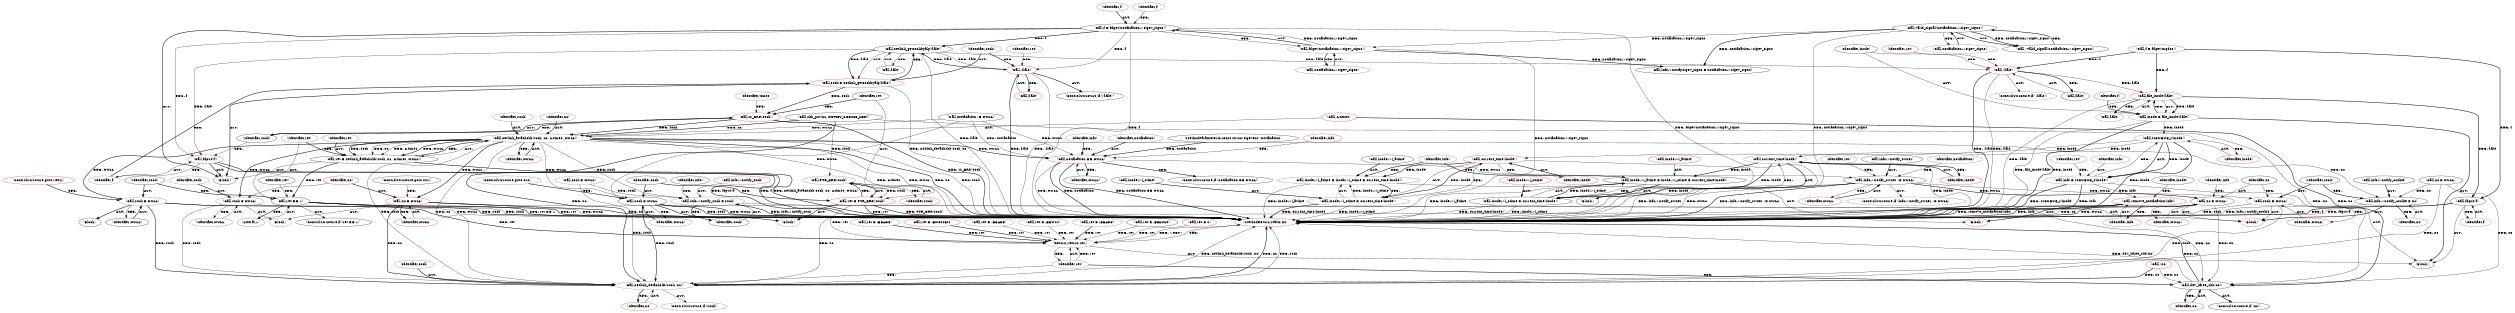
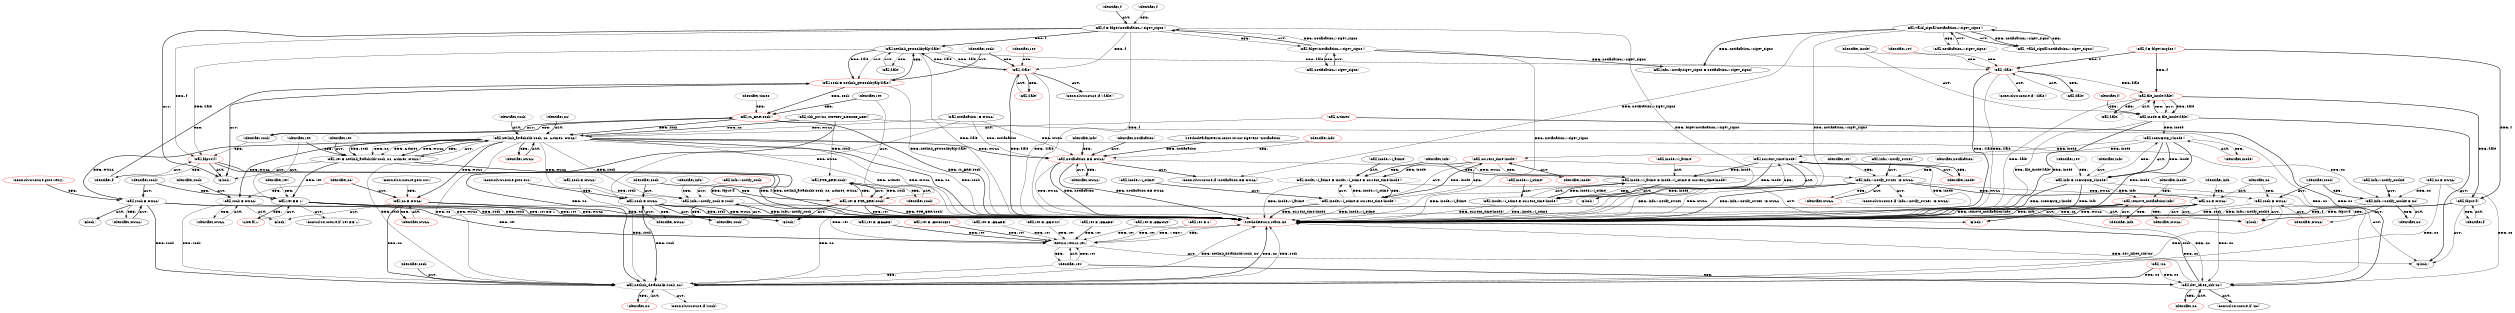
  digraph {
    node [color=gray40]
    edge [style=solid]
    n1 [color=black label="(Call,netlink_getsockbyfilp(f.file))"]
    n2 [color=red label="(Call,!f.file)"]
    n3 [color=red label="(Call,sock = netlink_getsockbyfilp(f.file))"]
    n4 [color=red label="(Call,fdput(f))"]
    n5 [color=red label="(Call,!f.file)"]
    n6 [color=black label="(Call,f.file)"]
    n7 [color=red label="(MethodReturn,static int)"]
    n8 [color=red label="(Call,f.file)"]
    n9 [color=black label="(ControlStructure,if (!f.file))"]
    n10 [color=black label="(Block,)"]
    n11 [color=red label="(Call,IS_ERR(sock))"]
    n12 [label="(Identifier,f)"]
    n13 [color=red label="(Call,file_inode(f.file))"]
    n14 [label="(ControlStructure,if (!f.file))"]
    n15 [color=black label="(Call,f.file)"]
    n16 [label="(Return,return ret;)"]
    n17 [color=black label="(Call,f = fdget(notification->sigev_signo))"]
    n18 [label="(Call,fdget(notification->sigev_signo))"]
    n19 [color=black label="(Call,info->notify.sigev_signo = notification->sigev_signo)"]
    n20 [label="(Call,notification->sigev_signo)"]
    n21 [color=black label="(Call,valid_signal(notification->sigev_signo))"]
    n22 [label="(Call,notification->sigev_signo)"]
    n23 [color=black label="(Call,!valid_signal(notification->sigev_signo))"]
    n24 [label="(Call,PTR_ERR(sock))"]
    n25 [label="(Call,netlink_attachskb(sock, nc, &timeo, NULL))"]
    n26 [color=black label="(Identifier,sock)"]
    n27 [color=red label="(Call,ret = PTR_ERR(sock))"]
    n28 [color=red label="(Identifier,sock)"]
    n29 [color=black label="(Call,sock = NULL)"]
    n30 [label="(Call,netlink_detachskb(sock, nc))"]
    n31 [color=black label="(Call,ret = netlink_attachskb(sock, nc, &timeo, NULL))"]
    n32 [label="(Call,sock = NULL)"]
    n33 [label="(Call,sock = NULL)"]
    n34 [color=red label="(Call,nc = NULL)"]
    n35 [color=red label="(Call,notification == NULL)"]
    n36 [label="(Call,info->notify_sock = sock)"]
    n37 [color=black label="(Call,info->notify_cookie = nc)"]
    n38 [color=red label="(Identifier,NULL)"]
    n39 [label="(Block,)"]
    n40 [color=black label="(Block,)"]
    n41 [label="(Identifier,ret)"]
    n42 [color=black label="(Call,dev_kfree_skb(nc))"]
    n43 [label="(Identifier,NULL)"]
    n44 [color=red label="(Identifier,nc)"]
    n45 [label="(ControlStructure,if (sock))"]
    n46 [color=black label="(Call,ret == 1)"]
    n47 [color=black label="(Block,)"]
    n48 [color=black label="(Identifier,NULL)"]
    n49 [label="(Identifier,NULL)"]
    n50 [label="(Block,)"]
    n51 [color=red label="(Identifier,NULL)"]
    n52 [color=red label="(Identifier,nc)"]
    n53 [color=black label="(ControlStructure,if (nc))"]
    n54 [color=black label="(Call,info->notify_owner != NULL)"]
    n55 [color=black label="(ControlStructure,if (notification == NULL))"]
    n56 [color=black label="(Identifier,NULL)"]
    n57 [color=red label="(Block,)"]
    n58 [color=black label="(Identifier,sock)"]
    n59 [label="(Identifier,nc)"]
    n60 [color=black label="(ControlStructure,if (ret == 1))"]
    n61 [color=red label="(Literal,1)"]
    n62 [label="(Call,sock = NULL)"]
    n63 [color=black label="(Call,nc = NULL)"]
    n64 [label="(ControlStructure,if (info->notify_owner != NULL))"]
    n65 [color=red label="(Identifier,NULL)"]
    n66 [color=red label="(Identifier,NULL)"]
    n67 [color=red label="(Identifier,NULL)"]
    n68 [label="(Call,inode = file_inode(f.file))"]
    n69 [color=black label="(Call,fdput(f))"]
    n70 [label="(Call,f.file)"]
    n71 [label="(Call,MQUEUE_I(inode))"]
    n72 [label="(Identifier,f)"]
    n73 [label="(Call,info = MQUEUE_I(inode))"]
    n74 [color=red label="(Call,current_time(inode))"]
    n75 [label="(Call,current_time(inode))"]
    n76 [color=red label="(Identifier,inode)"]
    n77 [color=red label="(Call,remove_notification(info))"]
    n78 [label="(Call,inode->i_atime = inode->i_ctime = current_time(inode))"]
    n79 [label="(Call,inode->i_ctime = current_time(inode))"]
    n80 [color=red label="(Identifier,inode)"]
    n81 [color=black label="(Call,inode->i_atime = inode->i_ctime = current_time(inode))"]
    n82 [color=black label="(Call,inode->i_ctime = current_time(inode))"]
    n83 [color=red label="(Identifier,inode)"]
    n84 [color=red label="(Identifier,info)"]
    n85 [color=red label="(Block,)"]
    n86 [color=black label="(Block,)"]
    n87 [label="(Identifier,sock)"]
    n88 [label="(Identifier,ret)"]
    n89 [label="(Identifier,info)"]
    n90 [label="(Identifier,ret)"]
    n91 [label="(Call,ret = -EBADF)"]
    n92 [color=black label="(Call,inode->i_atime)"]
    n93 [label="(Identifier,sock)"]
    n94 [label="(Identifier,notification)"]
    n95 [color=red label="(Call,inode->i_atime)"]
    n96 [label="(Call,ret = -EBADF)"]
    n97 [color=red label="(Call,ret = 0)"]
    n98 [label="(Identifier,info)"]
    n99 [color=black label="(Identifier,ret)"]
    n100 [color=red label="(Call,ret = -ENOMEM)"]
    n101 [color=red label="(Identifier,ret)"]
    n102 [label="(Identifier,f)"]
    n103 [label="(Identifier,sock)"]
    n104 [color=black label="(MethodParameterIn,const struct sigevent *notification)"]
    n105 [label="(Identifier,nc)"]
    n106 [label="(ControlStructure,goto out;)"]
    n107 [color=black label="(Call,inode->i_ctime)"]
    n108 [color=black label="(Identifier,inode)"]
    n109 [color=black label="(Call,nc = NULL)"]
    n110 [color=red label="(Identifier,info)"]
    n111 [label="(Call,ret = -EBADF)"]
    n112 [color=black label="(Identifier,ret)"]
    n113 [color=black label="(Call,info->notify_cookie)"]
    n114 [color=black label="(Identifier,nc)"]
    n115 [color=red label="(Call,inode->i_ctime)"]
    n116 [label="(Identifier,notification)"]
    n117 [color=red label="(Identifier,ret)"]
    n118 [label="(Identifier,ret)"]
    n119 [color=red label="(Call,&timeo)"]
    n120 [color=red label="(Call,info->notify_sock)"]
    n121 [color=red label="(ControlStructure,goto retry;)"]
    n122 [label="(Identifier,sock)"]
    n123 [label="(Identifier,ret)"]
    n124 [color=black label="(Identifier,inode)"]
    n125 [label="(Identifier,info)"]
    n126 [color=black label="(Identifier,sock)"]
    n127 [color=black label="(Call,skb_put(nc, NOTIFY_COOKIE_LEN))"]
    n128 [color=black label="(Call,info->notify_owner)"]
    n129 [color=black label="(Identifier,sock)"]
    n130 [label="(Call,ret = -EBUSY)"]
    n131 [color=black label="(Call,ret = -EFAULT)"]
    n132 [color=black label="(Identifier,sock)"]
    n133 [label="(Identifier,timeo)"]
    n134 [color=red label="(Call,!nc)"]
    n135 [label="(Call,sock = NULL)"]
    n136 [label="(Identifier,f)"]
    n137 [color=red label="(Call,f = fdget(mqdes))"]
    n138 [color=red label="(Identifier,nc)"]
    n139 [label="(Identifier,info)"]
    n140 [color=red label="(Identifier,f)"]
    n141 [color=black label="(Identifier,info)"]
    n142 [color=black label="(Call,notification != NULL)"]
    n143 [color=black label="(ControlStructure,goto out;)"]
    n1 -> n2 [label="DDG: f.file"]
    n1 -> n3 [label="AST: "]
    n1 -> n3 [label="DDG: f.file" style=bold]
    n1 -> n4 [label="DDG: f.file"]
    n1 -> n5 [label="DDG: f.file"]
    n1 -> n6 [label="CFG: "]
    n1 -> n7 [label="DDG: f.file"]
    n2 -> n1 [label="DDG: f.file" style=bold]
    n2 -> n7 [label="DDG: f.file" style=bold]
    n2 -> n7 [label="DDG: !f.file"]
    n2 -> n8 [label="CFG: " style=bold]
    n2 -> n9 [label="AST: " style=bold]
    n3 -> n1 [label="CFG: " style=bold]
-   n3 -> n7 [label="DDG: netlink_detachskb(sock, nc)"]
+   n3 -> n7 [label="DDG: netlink_getsockbyfilp(f.file)"]
    n3 -> n10 [label="AST: " style=bold]
    n3 -> n11 [label="DDG: sock" style=bold]
    n4 -> n7 [label="DDG: fdput(f)" style=bold]
    n4 -> n7 [label="DDG: f" style=bold]
    n4 -> n10 [label="AST: " style=bold]
    n4 -> n12 [label="CFG: "]
    n5 -> n7 [label="DDG: !f.file" style=bold]
    n5 -> n7 [label="DDG: f.file"]
    n5 -> n13 [label="DDG: f.file"]
    n5 -> n14 [label="AST: "]
    n5 -> n15 [label="CFG: " style=bold]
    n6 -> n1 [label="AST: "]
    n7 -> n16 [label="CFG: "]
    n8 -> n2 [label="AST: "]
    n11 -> n7 [label="DDG: IS_ERR(sock)" style=bold]
    n11 -> n24 [label="DDG: sock"]
    n11 -> n25 [label="DDG: sock" style=bold]
    n11 -> n26 [label="CFG: " style=bold]
    n12 -> n3 [label="CFG: " style=bold]
    n12 -> n4 [label="AST: "]
    n13 -> n7 [label="DDG: f.file"]
    n13 -> n68 [label="AST: "]
    n13 -> n68 [label="DDG: f.file" style=bold]
    n13 -> n69 [label="DDG: f.file" style=bold]
    n13 -> n70 [label="CFG: " style=bold]
    n15 -> n5 [label="AST: "]
    n16 -> n7 [label="DDG: <RET>"]
    n16 -> n40 [label="AST: "]
    n16 -> n41 [label="CFG: "]
    n17 -> n1 [label="DDG: f" style=bold]
    n17 -> n2 [label="DDG: f"]
    n17 -> n4 [label="DDG: f"]
    n17 -> n7 [label="DDG: f"]
    n17 -> n7 [label="DDG: fdget(notification->sigev_signo)"]
    n17 -> n10 [label="AST: " style=bold]
    n17 -> n18 [label="CFG: "]
    n18 -> n7 [label="DDG: notification->sigev_signo"]
    n18 -> n17 [label="AST: " style=bold]
    n18 -> n17 [label="DDG: notification->sigev_signo"]
    n18 -> n19 [label="DDG: notification->sigev_signo" style=bold]
    n18 -> n20 [label="CFG: " style=bold]
    n20 -> n18 [label="AST: " style=bold]
    n21 -> n7 [label="DDG: notification->sigev_signo"]
-   n21 -> n18 [label="DDG: notification->sigev_signo"]
+   n21 -> n55 [label="DDG: notification->sigev_signo"]
    n21 -> n19 [label="DDG: notification->sigev_signo" style=bold]
    n21 -> n22 [label="CFG: "]
    n21 -> n23 [label="AST: " style=bold]
    n21 -> n23 [label="DDG: notification->sigev_signo" style=bold]
    n22 -> n21 [label="AST: " style=bold]
    n23 -> n21 [label="CFG: " style=bold]
    n24 -> n27 [label="AST: " style=bold]
    n24 -> n27 [label="DDG: sock"]
    n24 -> n28 [label="CFG: "]
    n25 -> n7 [label="DDG: sock"]
    n25 -> n7 [label="DDG: &timeo"]
    n25 -> n7 [label="DDG: NULL"]
    n25 -> n7 [label="DDG: nc" style=bold]
    n25 -> n29 [label="DDG: NULL"]
    n25 -> n30 [label="DDG: sock"]
    n25 -> n30 [label="DDG: nc"]
    n25 -> n31 [label="AST: "]
    n25 -> n31 [label="DDG: sock" style=bold]
    n25 -> n31 [label="DDG: nc"]
    n25 -> n31 [label="DDG: &timeo"]
    n25 -> n31 [label="DDG: NULL" style=bold]
    n25 -> n32 [label="DDG: NULL" style=bold]
    n25 -> n33 [label="DDG: NULL" style=bold]
    n25 -> n34 [label="DDG: NULL" style=bold]
    n25 -> n35 [label="DDG: NULL" style=bold]
    n25 -> n36 [label="DDG: sock"]
    n25 -> n37 [label="DDG: nc"]
    n25 -> n38 [label="CFG: " style=bold]
    n26 -> n4 [label="CFG: "]
    n26 -> n11 [label="AST: " style=bold]
    n27 -> n7 [label="DDG: PTR_ERR(sock)" style=bold]
    n27 -> n7 [label="DDG: ret" style=bold]
    n27 -> n16 [label="DDG: ret"]
    n27 -> n24 [label="CFG: " style=bold]
    n27 -> n39 [label="AST: " style=bold]
    n28 -> n24 [label="AST: "]
    n29 -> n7 [label="DDG: sock" style=bold]
    n29 -> n7 [label="DDG: NULL" style=bold]
    n29 -> n30 [label="DDG: sock" style=bold]
    n29 -> n39 [label="AST: " style=bold]
    n29 -> n43 [label="CFG: "]
    n30 -> n7 [label="DDG: nc" style=bold]
    n30 -> n7 [label="DDG: netlink_detachskb(sock, nc)"]
    n30 -> n7 [label="DDG: sock"]
    n30 -> n44 [label="CFG: " style=bold]
    n30 -> n45 [label="AST: "]
    n31 -> n7 [label="DDG: netlink_attachskb(sock, nc, &timeo, NULL)" style=bold]
    n31 -> n10 [label="AST: "]
    n31 -> n25 [label="CFG: " style=bold]
    n31 -> n46 [label="DDG: ret" style=bold]
    n32 -> n7 [label="DDG: NULL"]
    n32 -> n7 [label="DDG: sock" style=bold]
    n32 -> n30 [label="DDG: sock" style=bold]
    n32 -> n47 [label="AST: " style=bold]
    n32 -> n48 [label="CFG: "]
    n33 -> n7 [label="DDG: sock"]
    n33 -> n30 [label="DDG: sock"]
    n33 -> n49 [label="CFG: "]
    n33 -> n50 [label="AST: "]
    n34 -> n7 [label="DDG: NULL"]
    n34 -> n7 [label="DDG: nc" style=bold]
    n34 -> n30 [label="DDG: nc" style=bold]
    n34 -> n42 [label="DDG: nc"]
    n34 -> n50 [label="AST: "]
    n34 -> n51 [label="CFG: " style=bold]
    n35 -> n7 [label="DDG: notification" style=bold]
    n35 -> n7 [label="DDG: notification == NULL" style=bold]
    n35 -> n7 [label="DDG: NULL"]
    n35 -> n54 [label="DDG: NULL"]
-   n35 -> n55 [label="CFG: " style=bold]
+   n35 -> n55 [label="AST: " style=bold]
    n35 -> n56 [label="CFG: " style=bold]
    n36 -> n7 [label="DDG: info->notify_sock" style=bold]
    n36 -> n57 [label="AST: "]
    n36 -> n58 [label="CFG: " style=bold]
    n37 -> n7 [label="DDG: info->notify_cookie"]
    n37 -> n57 [label="AST: " style=bold]
    n37 -> n59 [label="CFG: " style=bold]
    n38 -> n25 [label="AST: " style=bold]
    n41 -> n16 [label="AST: "]
    n41 -> n16 [label="DDG: ret"]
    n41 -> n30 [label="CFG: "]
    n41 -> n42 [label="CFG: " style=bold]
    n42 -> n7 [label="DDG: dev_kfree_skb(nc)"]
    n42 -> n7 [label="DDG: nc" style=bold]
    n42 -> n52 [label="CFG: " style=bold]
    n42 -> n53 [label="AST: " style=bold]
    n43 -> n29 [label="AST: " style=bold]
    n44 -> n30 [label="AST: "]
    n46 -> n7 [label="DDG: ret" style=bold]
    n46 -> n7 [label="DDG: ret == 1" style=bold]
    n46 -> n16 [label="DDG: ret" style=bold]
    n46 -> n60 [label="AST: "]
    n46 -> n61 [label="CFG: " style=bold]
    n48 -> n32 [label="AST: " style=bold]
    n49 -> n33 [label="AST: "]
    n51 -> n34 [label="AST: "]
    n52 -> n42 [label="AST: " style=bold]
    n54 -> n7 [label="DDG: info->notify_owner != NULL" style=bold]
    n54 -> n7 [label="DDG: info->notify_owner"]
    n54 -> n7 [label="DDG: NULL"]
    n54 -> n62 [label="DDG: NULL"]
    n54 -> n63 [label="DDG: NULL" style=bold]
    n54 -> n64 [label="AST: "]
    n54 -> n65 [label="CFG: "]
    n56 -> n35 [label="AST: "]
    n58 -> n36 [label="AST: "]
    n59 -> n37 [label="AST: "]
    n61 -> n46 [label="AST: "]
    n62 -> n7 [label="DDG: sock"]
    n62 -> n30 [label="DDG: sock"]
    n62 -> n57 [label="AST: "]
    n62 -> n66 [label="CFG: "]
    n63 -> n7 [label="DDG: nc"]
    n63 -> n7 [label="DDG: NULL" style=bold]
    n63 -> n30 [label="DDG: nc"]
    n63 -> n42 [label="DDG: nc"]
    n63 -> n57 [label="AST: "]
    n63 -> n67 [label="CFG: "]
    n65 -> n54 [label="AST: " style=bold]
    n66 -> n62 [label="AST: "]
    n67 -> n63 [label="AST: "]
    n68 -> n7 [label="DDG: inode" style=bold]
    n68 -> n7 [label="DDG: file_inode(f.file)"]
    n68 -> n13 [label="CFG: " style=bold]
    n68 -> n40 [label="AST: " style=bold]
    n68 -> n71 [label="DDG: inode"]
    n69 -> n7 [label="DDG: f" style=bold]
    n69 -> n7 [label="DDG: fdput(f)"]
    n69 -> n40 [label="AST: "]
    n69 -> n72 [label="CFG: "]
    n70 -> n13 [label="AST: "]
    n71 -> n7 [label="DDG: inode" style=bold]
    n71 -> n73 [label="AST: " style=bold]
    n71 -> n73 [label="DDG: inode" style=bold]
    n71 -> n74 [label="DDG: inode"]
    n71 -> n75 [label="DDG: inode"]
    n71 -> n76 [label="CFG: "]
    n72 -> n69 [label="AST: "]
    n73 -> n7 [label="DDG: info" style=bold]
    n73 -> n7 [label="DDG: MQUEUE_I(inode)" style=bold]
    n73 -> n40 [label="AST: "]
    n73 -> n71 [label="CFG: "]
    n73 -> n77 [label="DDG: info"]
    n74 -> n7 [label="DDG: inode"]
    n74 -> n78 [label="DDG: inode" style=bold]
    n74 -> n79 [label="AST: "]
    n74 -> n79 [label="DDG: inode" style=bold]
    n74 -> n80 [label="CFG: "]
    n75 -> n7 [label="DDG: inode"]
    n75 -> n81 [label="DDG: inode" style=bold]
    n75 -> n82 [label="AST: " style=bold]
    n75 -> n82 [label="DDG: inode" style=bold]
    n75 -> n83 [label="CFG: " style=bold]
    n76 -> n71 [label="AST: "]
    n77 -> n7 [label="DDG: info" style=bold]
    n77 -> n7 [label="DDG: remove_notification(info)" style=bold]
    n77 -> n84 [label="CFG: " style=bold]
    n77 -> n85 [label="AST: " style=bold]
    n78 -> n7 [label="DDG: inode->i_atime"]
    n78 -> n79 [label="CFG: " style=bold]
    n78 -> n85 [label="AST: "]
    n79 -> n7 [label="DDG: inode->i_ctime"]
    n79 -> n7 [label="DDG: current_time(inode)" style=bold]
    n79 -> n74 [label="CFG: "]
    n79 -> n78 [label="AST: "]
    n79 -> n78 [label="DDG: inode->i_ctime"]
    n80 -> n74 [label="AST: " style=bold]
    n81 -> n7 [label="DDG: inode->i_atime"]
    n81 -> n82 [label="CFG: "]
    n81 -> n86 [label="AST: " style=bold]
    n82 -> n7 [label="DDG: current_time(inode)"]
    n82 -> n7 [label="DDG: inode->i_ctime"]
    n82 -> n75 [label="CFG: "]
    n82 -> n81 [label="AST: "]
    n82 -> n81 [label="DDG: inode->i_ctime" style=bold]
    n83 -> n75 [label="AST: " style=bold]
    n84 -> n77 [label="AST: "]
    n87 -> n25 [label="AST: " style=bold]
    n88 -> n31 [label="CFG: " style=bold]
    n88 -> n46 [label="AST: "]
    n89 -> n63 [label="CFG: "]
    n90 -> n31 [label="AST: " style=bold]
    n91 -> n16 [label="DDG: ret" style=bold]
    n92 -> n78 [label="AST: " style=bold]
    n93 -> n33 [label="AST: " style=bold]
    n94 -> n35 [label="AST: " style=bold]
    n95 -> n81 [label="AST: "]
    n96 -> n16 [label="DDG: ret" style=bold]
    n97 -> n16 [label="DDG: ret"]
    n98 -> n73 [label="AST: "]
    n99 -> n46 [label="CFG: "]
    n100 -> n16 [label="DDG: ret" style=bold]
    n101 -> n2 [label="CFG: "]
    n102 -> n17 [label="AST: " style=bold]
    n103 -> n2 [label="CFG: " style=bold]
    n103 -> n3 [label="AST: " style=bold]
    n104 -> n35 [label="DDG: notification" style=bold]
    n105 -> n25 [label="AST: " style=bold]
    n106 -> n29 [label="CFG: " style=bold]
    n107 -> n79 [label="AST: " style=bold]
    n108 -> n5 [label="CFG: "]
    n108 -> n68 [label="AST: "]
    n109 -> n30 [label="DDG: nc"]
    n109 -> n37 [label="DDG: nc"]
    n109 -> n42 [label="DDG: nc"]
    n110 -> n35 [label="CFG: "]
    n111 -> n16 [label="DDG: ret"]
    n112 -> n11 [label="CFG: " style=bold]
    n112 -> n27 [label="AST: "]
    n113 -> n37 [label="AST: " style=bold]
    n114 -> n62 [label="CFG: "]
    n114 -> n63 [label="AST: "]
    n115 -> n82 [label="AST: " style=bold]
    n116 -> n54 [label="CFG: "]
    n117 -> n5 [label="CFG: "]
    n118 -> n54 [label="CFG: "]
    n119 -> n25 [label="AST: "]
    n119 -> n42 [label="DDG: nc" style=bold]
    n120 -> n36 [label="AST: "]
    n121 -> n32 [label="CFG: " style=bold]
    n122 -> n30 [label="AST: " style=bold]
    n123 -> n73 [label="CFG: "]
    n124 -> n77 [label="CFG: "]
    n125 -> n35 [label="CFG: " style=bold]
    n126 -> n37 [label="CFG: " style=bold]
    n126 -> n62 [label="AST: " style=bold]
    n127 -> n25 [label="DDG: nc" style=bold]
    n127 -> n30 [label="DDG: nc" style=bold]
    n127 -> n42 [label="DDG: nc"]
    n128 -> n54 [label="AST: " style=bold]
    n129 -> n27 [label="CFG: " style=bold]
    n129 -> n29 [label="AST: " style=bold]
    n130 -> n16 [label="DDG: ret"]
    n131 -> n16 [label="DDG: ret"]
    n132 -> n32 [label="AST: " style=bold]
    n132 -> n46 [label="CFG: " style=bold]
    n133 -> n11 [label="CFG: "]
    n134 -> n30 [label="DDG: nc" style=bold]
    n134 -> n42 [label="DDG: nc"]
    n135 -> n30 [label="DDG: sock"]
    n135 -> n36 [label="DDG: sock"]
    n136 -> n17 [label="CFG: "]
    n137 -> n5 [label="DDG: f" style=bold]
    n137 -> n13 [label="DDG: f" style=bold]
    n137 -> n69 [label="DDG: f" style=bold]
    n138 -> n33 [label="CFG: "]
    n138 -> n34 [label="AST: " style=bold]
    n139 -> n78 [label="CFG: " style=bold]
    n139 -> n81 [label="CFG: " style=bold]
    n140 -> n68 [label="CFG: " style=bold]
    n141 -> n36 [label="CFG: "]
    n142 -> n25 [label="DDG: NULL"]
    n142 -> n29 [label="DDG: NULL"]
    n142 -> n35 [label="DDG: notification"]
    n142 -> n35 [label="DDG: NULL"]
    n143 -> n34 [label="CFG: "]
  }
